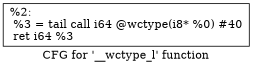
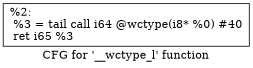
  digraph {
    label="CFG for '__wctype_l' function"
-   n1 [label="{%2:\l  %3 = tail call i64 @wctype(i8* %0) #40\l  ret i64 %3\l}" shape=record]
+   n1 [label="{%2:\l  %3 = tail call i64 @wctype(i8* %0) #40\l  ret i65 %3\l}" shape=record]
  }
